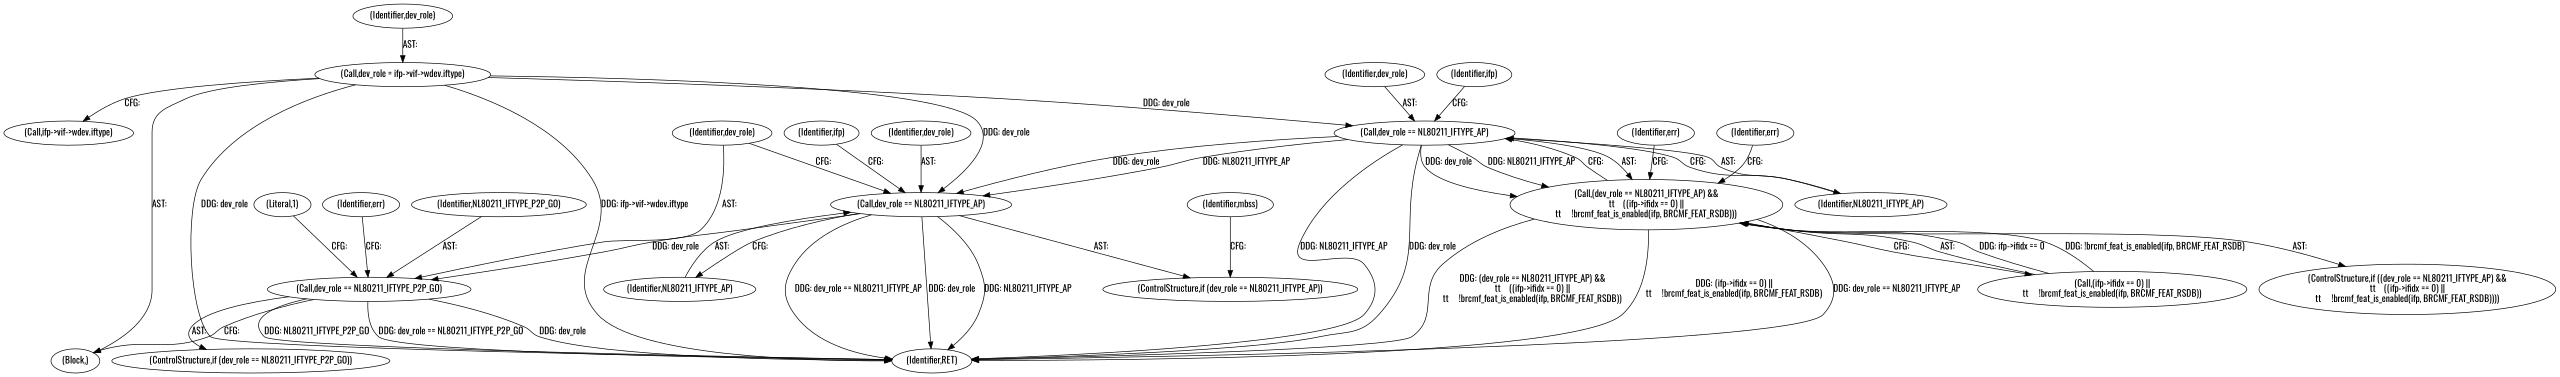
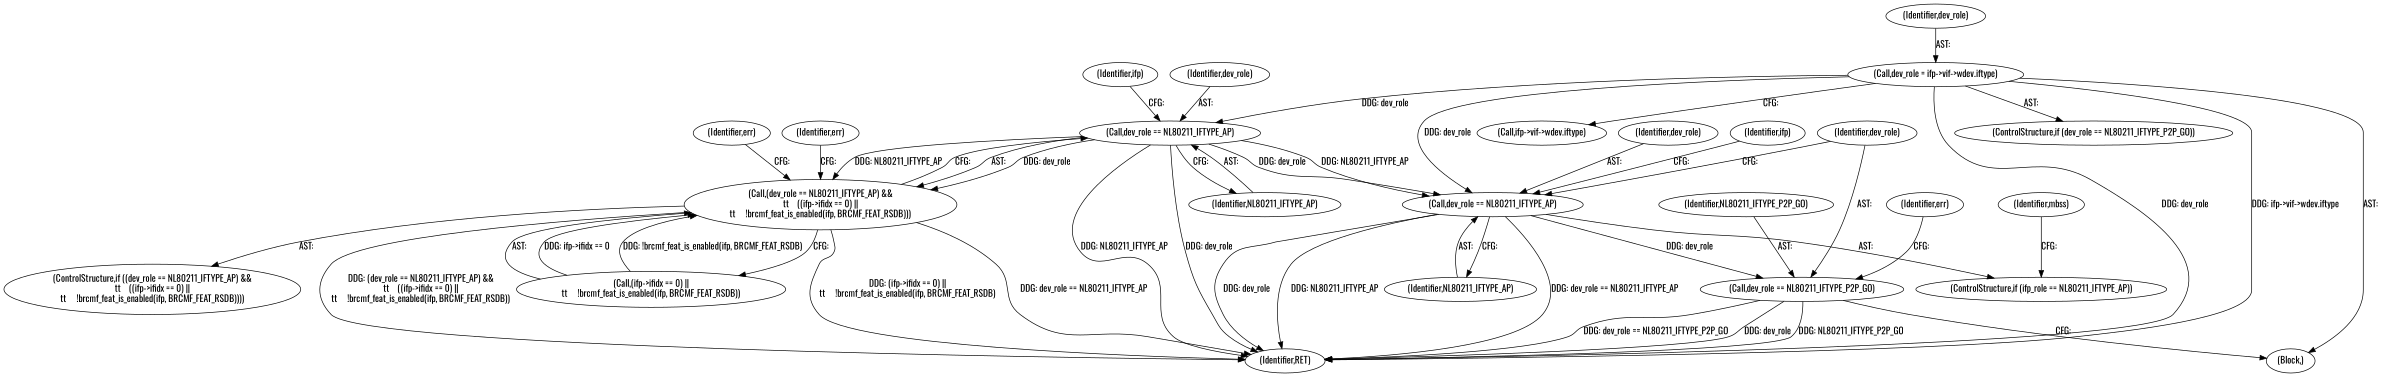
  digraph {
    fontname=Oswald
    node [fontname=Oswald]
    edge [fontname=Oswald]
    n1 [label="(Call,dev_role = ifp->vif->wdev.iftype)"]
    n2 [label="(Call,dev_role == NL80211_IFTYPE_AP)"]
    n3 [label="(Call,dev_role == NL80211_IFTYPE_AP)"]
    n4 [label="(Block,)"]
    n5 [label="(Call,ifp->vif->wdev.iftype)"]
    n6 [label="(Identifier,RET)"]
    n7 [label="(Call,(dev_role == NL80211_IFTYPE_AP) &&\n\t\t    ((ifp->ifidx == 0) ||\n\t\t     !brcmf_feat_is_enabled(ifp, BRCMF_FEAT_RSDB)))"]
    n8 [label="(Identifier,NL80211_IFTYPE_AP)"]
    n9 [label="(Call,dev_role == NL80211_IFTYPE_P2P_GO)"]
-   n10 [label="(ControlStructure,if (dev_role == NL80211_IFTYPE_AP))"]
+   n10 [label="(ControlStructure,if (ifp_role == NL80211_IFTYPE_AP))"]
    n11 [label="(Identifier,NL80211_IFTYPE_AP)"]
    n12 [label="(Call,(ifp->ifidx == 0) ||\n\t\t     !brcmf_feat_is_enabled(ifp, BRCMF_FEAT_RSDB))"]
    n13 [label="(ControlStructure,if ((dev_role == NL80211_IFTYPE_AP) &&\n\t\t    ((ifp->ifidx == 0) ||\n\t\t     !brcmf_feat_is_enabled(ifp, BRCMF_FEAT_RSDB))))"]
    n14 [label="(ControlStructure,if (dev_role == NL80211_IFTYPE_P2P_GO))"]
    n15 [label="(Identifier,NL80211_IFTYPE_P2P_GO)"]
    n16 [label="(Identifier,ifp)"]
    n17 [label="(Identifier,dev_role)"]
    n18 [label="(Identifier,dev_role)"]
    n19 [label="(Identifier,dev_role)"]
    n20 [label="(Identifier,err)"]
    n21 [label="(Identifier,ifp)"]
    n22 [label="(Identifier,dev_role)"]
-   n23 [label="(Literal,1)"]
    n24 [label="(Identifier,err)"]
    n25 [label="(Identifier,mbss)"]
    n26 [label="(Identifier,err)"]
    n1 -> n2 [label="DDG: dev_role"]
    n1 -> n3 [label="DDG: dev_role"]
    n1 -> n4 [label="AST: "]
    n1 -> n5 [label="CFG: "]
    n1 -> n6 [label="DDG: dev_role"]
    n1 -> n6 [label="DDG: ifp->vif->wdev.iftype"]
    n2 -> n3 [label="DDG: dev_role"]
    n2 -> n3 [label="DDG: NL80211_IFTYPE_AP"]
    n2 -> n6 [label="DDG: NL80211_IFTYPE_AP"]
    n2 -> n6 [label="DDG: dev_role"]
    n2 -> n7 [label="AST: "]
    n2 -> n7 [label="DDG: dev_role"]
    n2 -> n7 [label="DDG: NL80211_IFTYPE_AP"]
    n2 -> n8 [label="CFG: "]
    n3 -> n6 [label="DDG: dev_role"]
    n3 -> n6 [label="DDG: NL80211_IFTYPE_AP"]
    n3 -> n6 [label="DDG: dev_role == NL80211_IFTYPE_AP"]
    n3 -> n9 [label="DDG: dev_role"]
    n3 -> n10 [label="AST: "]
    n3 -> n11 [label="CFG: "]
    n7 -> n2 [label="CFG: "]
    n7 -> n6 [label="DDG: (dev_role == NL80211_IFTYPE_AP) &&\n\t\t    ((ifp->ifidx == 0) ||\n\t\t     !brcmf_feat_is_enabled(ifp, BRCMF_FEAT_RSDB))"]
    n7 -> n6 [label="DDG: (ifp->ifidx == 0) ||\n\t\t     !brcmf_feat_is_enabled(ifp, BRCMF_FEAT_RSDB)"]
    n7 -> n6 [label="DDG: dev_role == NL80211_IFTYPE_AP"]
    n7 -> n12 [label="CFG: "]
    n7 -> n13 [label="AST: "]
    n8 -> n2 [label="AST: "]
    n9 -> n4 [label="CFG: "]
    n9 -> n6 [label="DDG: dev_role == NL80211_IFTYPE_P2P_GO"]
    n9 -> n6 [label="DDG: dev_role"]
    n9 -> n6 [label="DDG: NL80211_IFTYPE_P2P_GO"]
-   n9 -> n14 [label="AST: "]
+   n1 -> n14 [label="AST: "]
    n11 -> n3 [label="AST: "]
    n12 -> n7 [label="AST: "]
    n12 -> n7 [label="DDG: ifp->ifidx == 0"]
    n12 -> n7 [label="DDG: !brcmf_feat_is_enabled(ifp, BRCMF_FEAT_RSDB)"]
    n15 -> n9 [label="AST: "]
    n16 -> n2 [label="CFG: "]
    n17 -> n3 [label="AST: "]
    n18 -> n2 [label="AST: "]
    n19 -> n3 [label="CFG: "]
    n19 -> n9 [label="AST: "]
    n20 -> n7 [label="CFG: "]
    n21 -> n3 [label="CFG: "]
    n22 -> n1 [label="AST: "]
-   n23 -> n9 [label="CFG: "]
    n24 -> n9 [label="CFG: "]
    n25 -> n10 [label="CFG: "]
    n26 -> n7 [label="CFG: "]
  }
